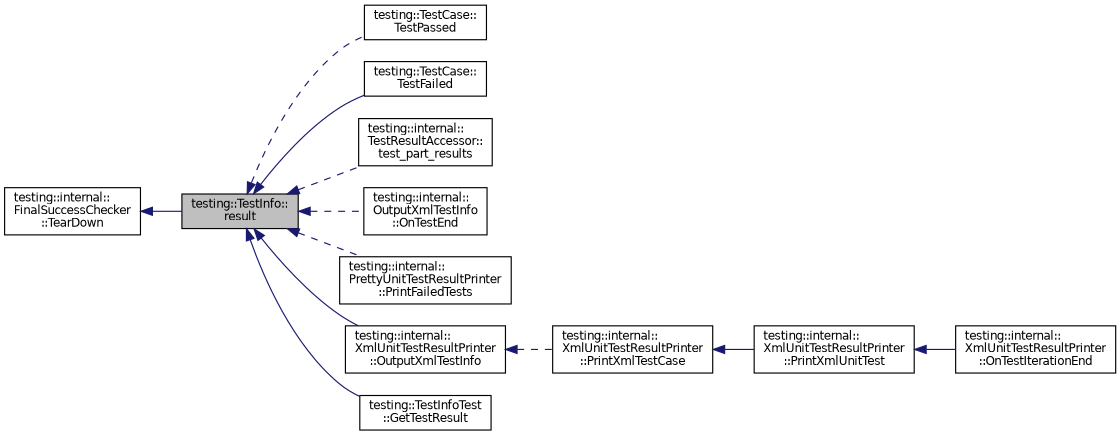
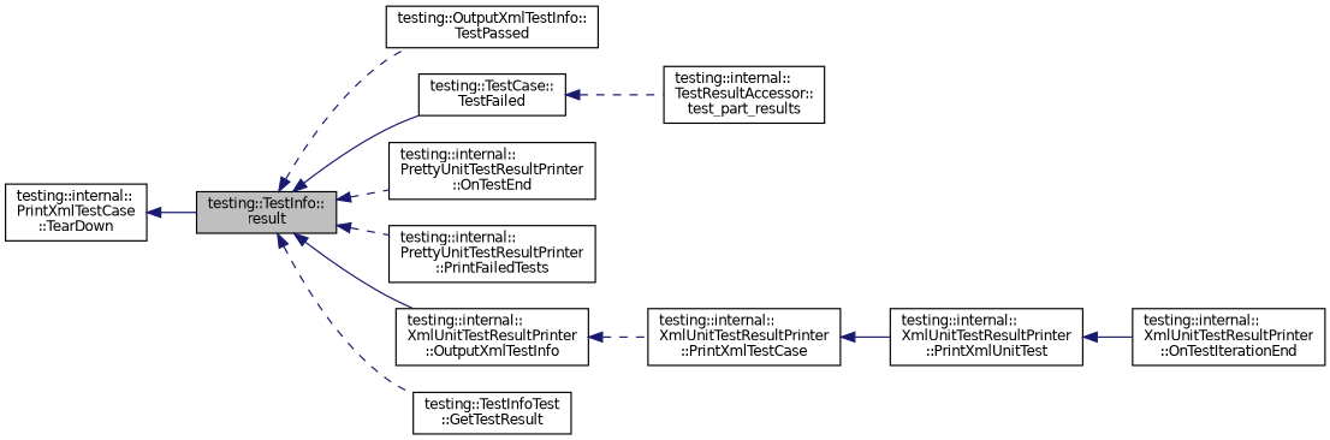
  digraph {
    rankdir=LR
    node [color=black fillcolor=white fontname=Helvetica fontsize=10 shape=record style=filled]
    edge [color=midnightblue dir=back fontname=Helvetica fontsize=10 labelfontname=Helvetica labelfontsize=10 style=solid]
    n1 [fillcolor=grey75 fontcolor=black height=0.2 label="testing::TestInfo::\lresult" width=0.4]
-   n2 [height=0.2 label="testing::TestCase::\lTestPassed" width=0.4]
+   n2 [height=0.2 label="testing::OutputXmlTestInfo::\lTestPassed" width=0.4]
    n3 [height=0.2 label="testing::TestCase::\lTestFailed" width=0.4]
    n4 [height=0.2 label="testing::internal::\lTestResultAccessor::\ltest_part_results" width=0.4]
-   n5 [height=0.2 label="testing::internal::\lOutputXmlTestInfo\l::OnTestEnd" width=0.4]
+   n5 [height=0.2 label="testing::internal::\lPrettyUnitTestResultPrinter\l::OnTestEnd" width=0.4]
    n6 [height=0.2 label="testing::internal::\lPrettyUnitTestResultPrinter\l::PrintFailedTests" width=0.4]
    n7 [height=0.2 label="testing::internal::\lXmlUnitTestResultPrinter\l::OutputXmlTestInfo" width=0.4]
    n8 [height=0.2 label="testing::TestInfoTest\l::GetTestResult" width=0.4]
    n9 [height=0.2 label="testing::internal::\lXmlUnitTestResultPrinter\l::PrintXmlTestCase" width=0.4]
-   n10 [height=0.2 label="testing::internal::\lFinalSuccessChecker\l::TearDown" width=0.4]
+   n10 [height=0.2 label="testing::internal::\lPrintXmlTestCase\l::TearDown" width=0.4]
    n11 [height=0.2 label="testing::internal::\lXmlUnitTestResultPrinter\l::PrintXmlUnitTest" width=0.4]
    n12 [height=0.2 label="testing::internal::\lXmlUnitTestResultPrinter\l::OnTestIterationEnd" width=0.4]
    n1 -> n2 [style=dashed]
    n1 -> n3
-   n1 -> n4 [style=dashed]
+   n3 -> n4 [style=dashed]
    n1 -> n5 [style=dashed]
    n1 -> n6 [style=dashed]
    n1 -> n7
-   n1 -> n8
+   n1 -> n8 [style=dashed]
    n7 -> n9 [style=dashed]
    n9 -> n11
    n10 -> n1
    n11 -> n12
  }
